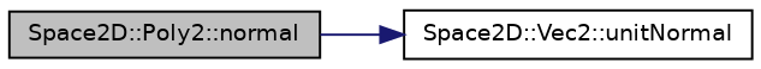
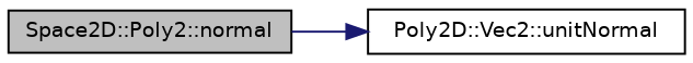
  digraph {
    rankdir=LR
    node [color=black fontname=Helvetica fontsize=10 shape=record style=filled]
    n1 [fillcolor=grey75 fontcolor=black height=0.2 label="Space2D::Poly2::normal" width=0.4]
-   n2 [fillcolor=white height=0.2 label="Space2D::Vec2::unitNormal" width=0.4]
+   n2 [fillcolor=white height=0.2 label="Poly2D::Vec2::unitNormal" width=0.4]
    n1 -> n2 [color=midnightblue fontname=Helvetica fontsize=10 labelfontname=Helvetica labelfontsize=10 style=solid]
  }
